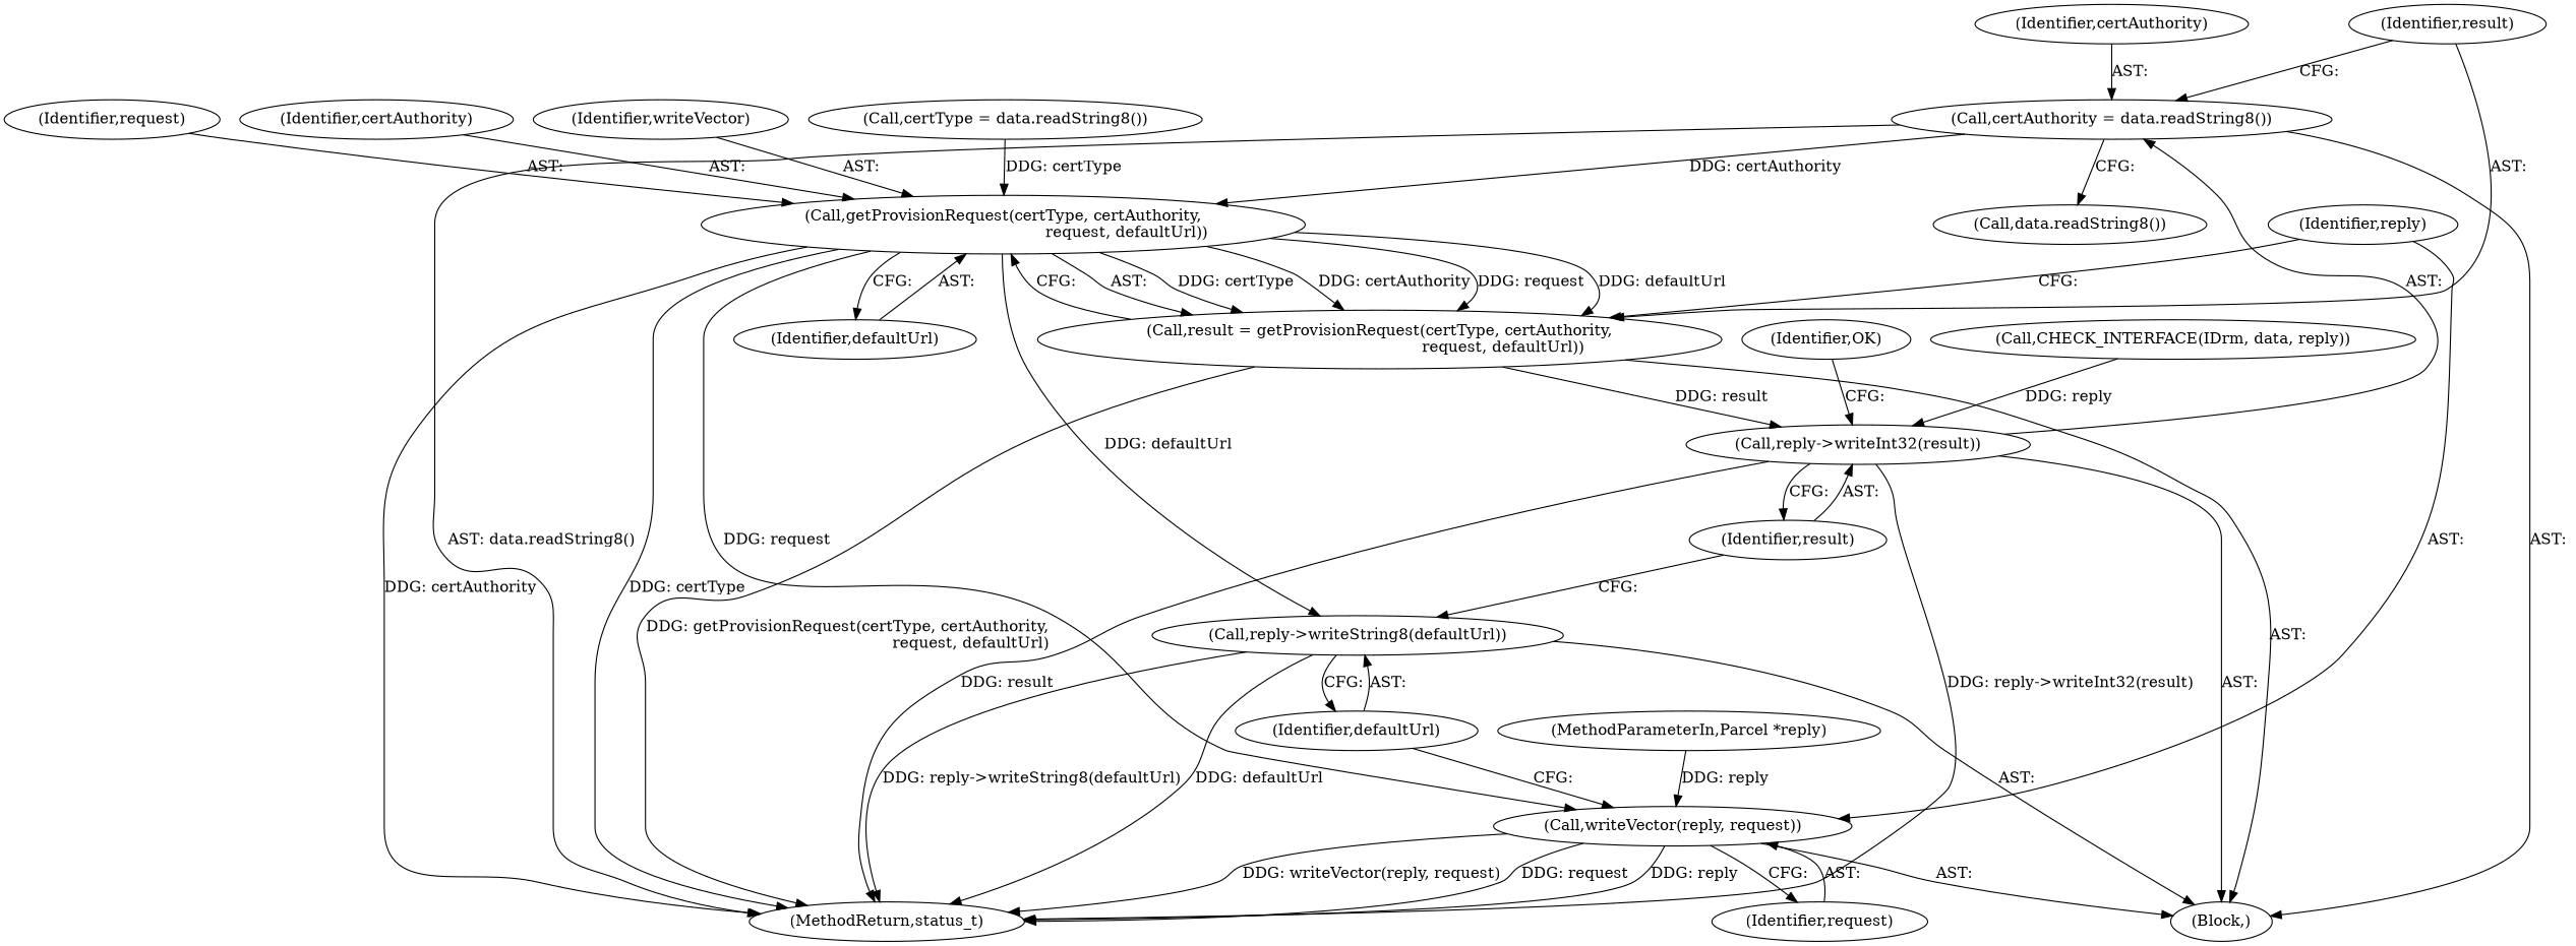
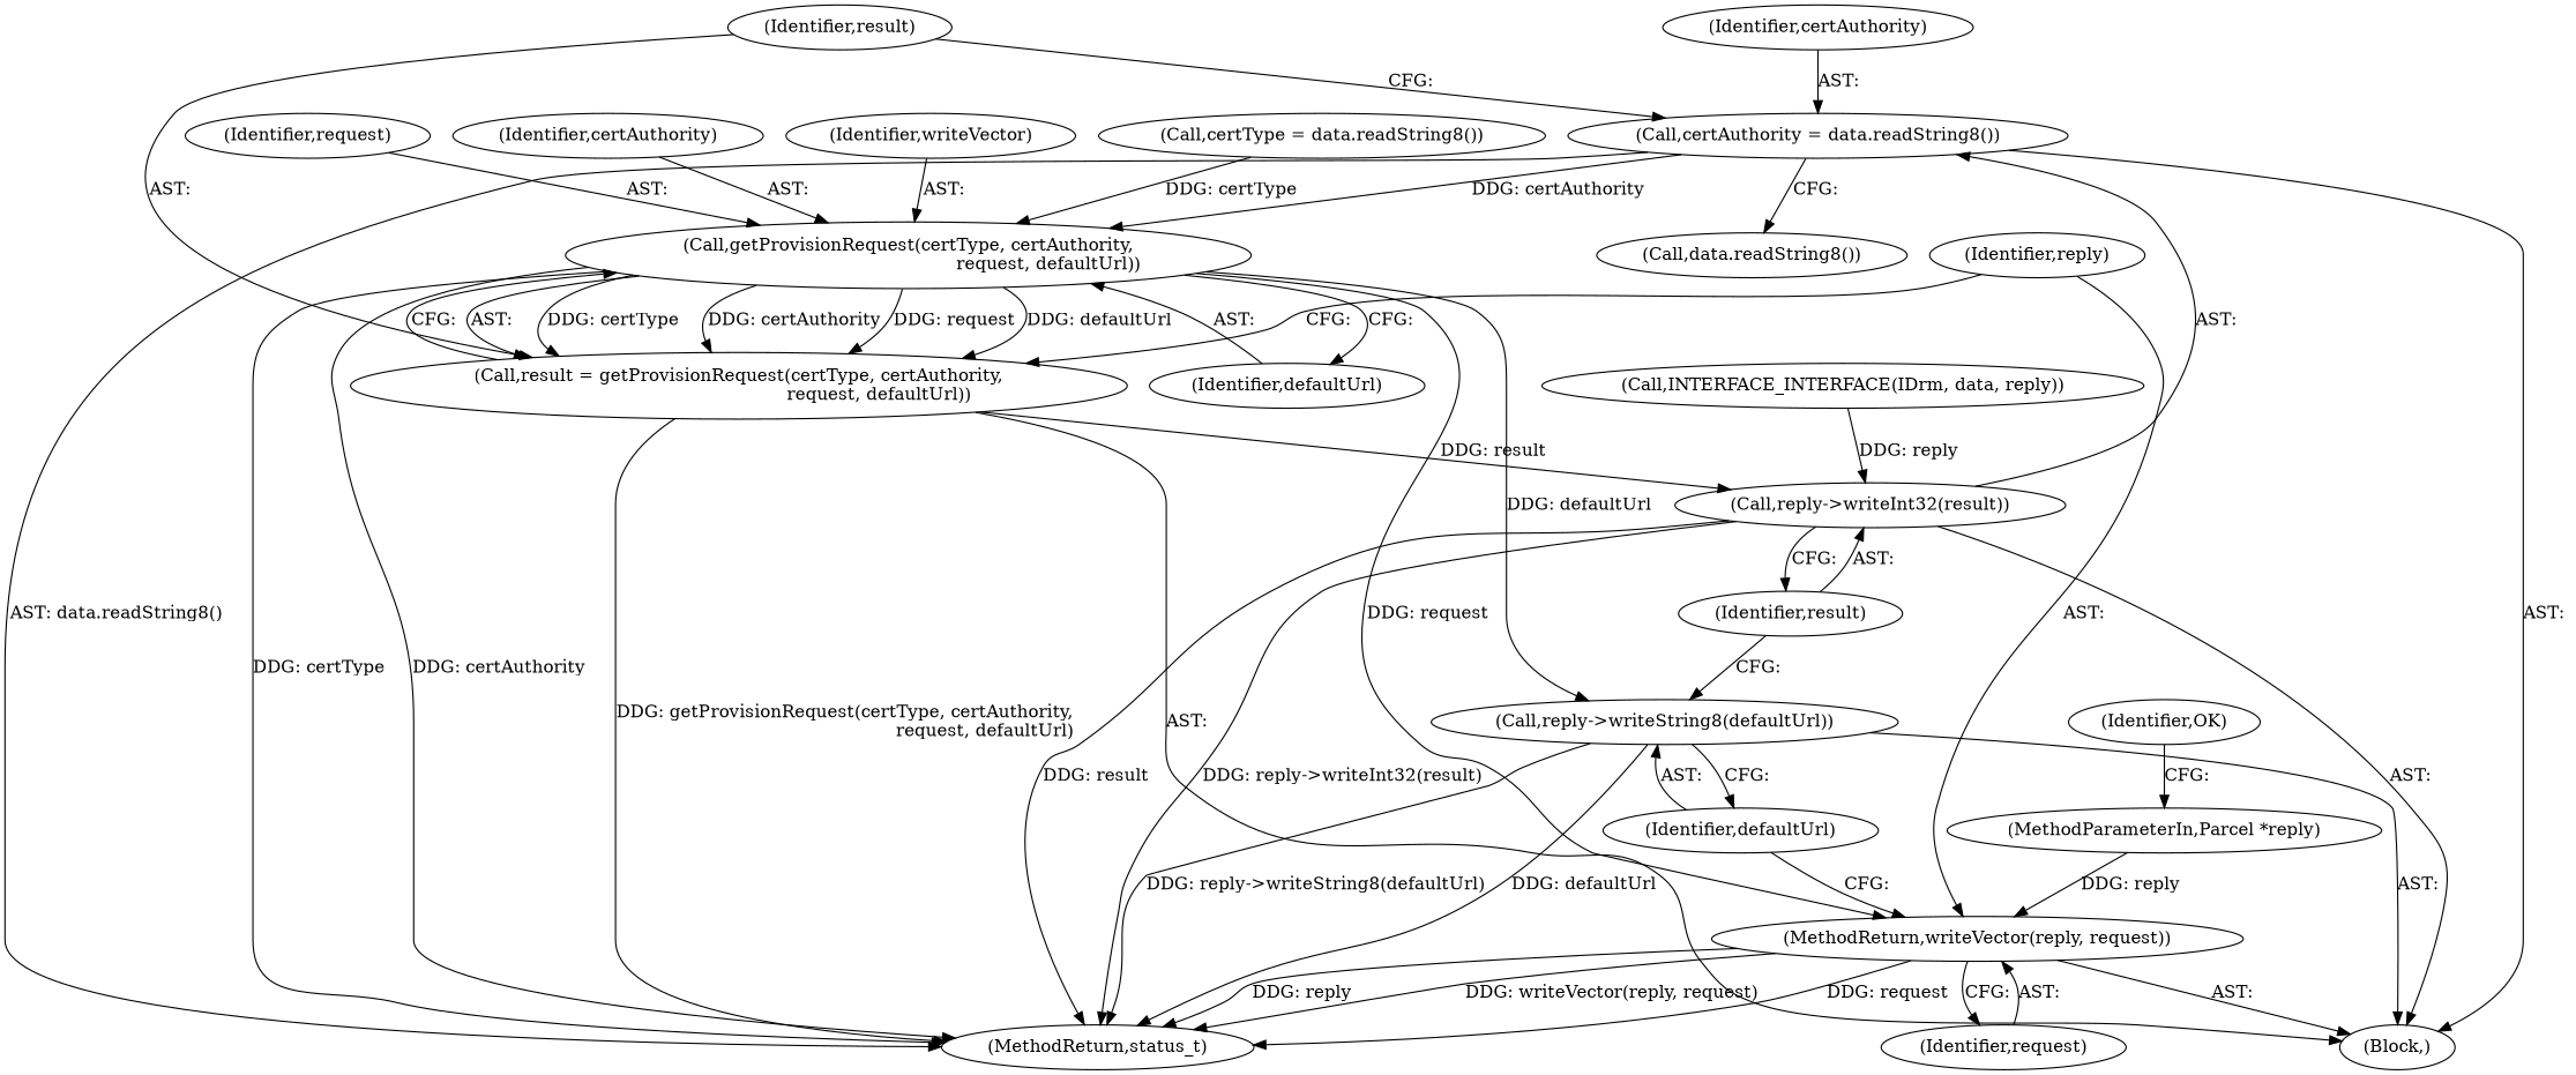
  digraph {
    fontname="DejaVu Serif"
    node [fontname="DejaVu Serif"]
    edge [fontname="DejaVu Serif"]
    n1 [label="(Call,certAuthority = data.readString8())"]
    n2 [label="(Call,getProvisionRequest(certType, certAuthority,\n                                                  request, defaultUrl))"]
    n3 [label="(Call,data.readString8())"]
    n4 [label="(MethodReturn,status_t)"]
    n5 [label="(Block,)"]
    n6 [label="(Call,result = getProvisionRequest(certType, certAuthority,\n                                                  request, defaultUrl))"]
-   n7 [label="(Call,writeVector(reply, request))"]
+   n7 [label="(MethodReturn,writeVector(reply, request))"]
    n8 [label="(Call,reply->writeString8(defaultUrl))"]
    n9 [label="(Identifier,defaultUrl)"]
    n10 [label="(Call,reply->writeInt32(result))"]
    n11 [label="(Identifier,request)"]
    n12 [label="(Identifier,defaultUrl)"]
    n13 [label="(Identifier,result)"]
    n14 [label="(Identifier,request)"]
    n15 [label="(Identifier,certAuthority)"]
    n16 [label="(Identifier,OK)"]
-   n17 [label="(Call,CHECK_INTERFACE(IDrm, data, reply))"]
+   n17 [label="(Call,INTERFACE_INTERFACE(IDrm, data, reply))"]
    n18 [label="(Identifier,result)"]
    n19 [label="(Identifier,writeVector)"]
    n20 [label="(Identifier,reply)"]
    n21 [label="(Call,certType = data.readString8())"]
    n22 [label="(MethodParameterIn,Parcel *reply)"]
    n23 [label="(Identifier,certAuthority)"]
    n1 -> n2 [label="DDG: certAuthority"]
    n1 -> n3 [label="CFG: "]
    n1 -> n4 [label="AST: data.readString8()"]
    n1 -> n5 [label="AST: "]
    n2 -> n4 [label="DDG: certType"]
    n2 -> n4 [label="DDG: certAuthority"]
    n2 -> n6 [label="AST: "]
    n2 -> n6 [label="DDG: certType"]
    n2 -> n6 [label="DDG: certAuthority"]
    n2 -> n6 [label="DDG: request"]
    n2 -> n6 [label="DDG: defaultUrl"]
    n2 -> n7 [label="DDG: request"]
    n2 -> n8 [label="DDG: defaultUrl"]
    n2 -> n9 [label="CFG: "]
    n6 -> n2 [label="CFG: "]
    n6 -> n4 [label="DDG: getProvisionRequest(certType, certAuthority,\n                                                  request, defaultUrl)"]
    n6 -> n5 [label="AST: "]
    n6 -> n10 [label="DDG: result"]
    n7 -> n4 [label="DDG: reply"]
    n7 -> n4 [label="DDG: writeVector(reply, request)"]
    n7 -> n4 [label="DDG: request"]
    n7 -> n5 [label="AST: "]
    n7 -> n11 [label="CFG: "]
    n8 -> n4 [label="DDG: reply->writeString8(defaultUrl)"]
    n8 -> n4 [label="DDG: defaultUrl"]
    n8 -> n5 [label="AST: "]
    n8 -> n12 [label="CFG: "]
    n9 -> n2 [label="AST: "]
    n10 -> n1 [label="AST: "]
    n10 -> n4 [label="DDG: reply->writeInt32(result)"]
    n10 -> n4 [label="DDG: result"]
    n10 -> n5 [label="AST: "]
    n10 -> n13 [label="CFG: "]
    n11 -> n7 [label="AST: "]
    n12 -> n7 [label="CFG: "]
    n12 -> n8 [label="AST: "]
    n13 -> n8 [label="CFG: "]
    n13 -> n10 [label="AST: "]
    n14 -> n2 [label="AST: "]
    n15 -> n2 [label="AST: "]
-   n16 -> n10 [label="CFG: "]
+   n16 -> n22 [label="CFG: "]
    n17 -> n10 [label="DDG: reply"]
    n18 -> n1 [label="CFG: "]
    n18 -> n6 [label="AST: "]
    n19 -> n2 [label="AST: "]
    n20 -> n6 [label="CFG: "]
    n20 -> n7 [label="AST: "]
    n21 -> n2 [label="DDG: certType"]
    n22 -> n7 [label="DDG: reply"]
    n23 -> n1 [label="AST: "]
  }
